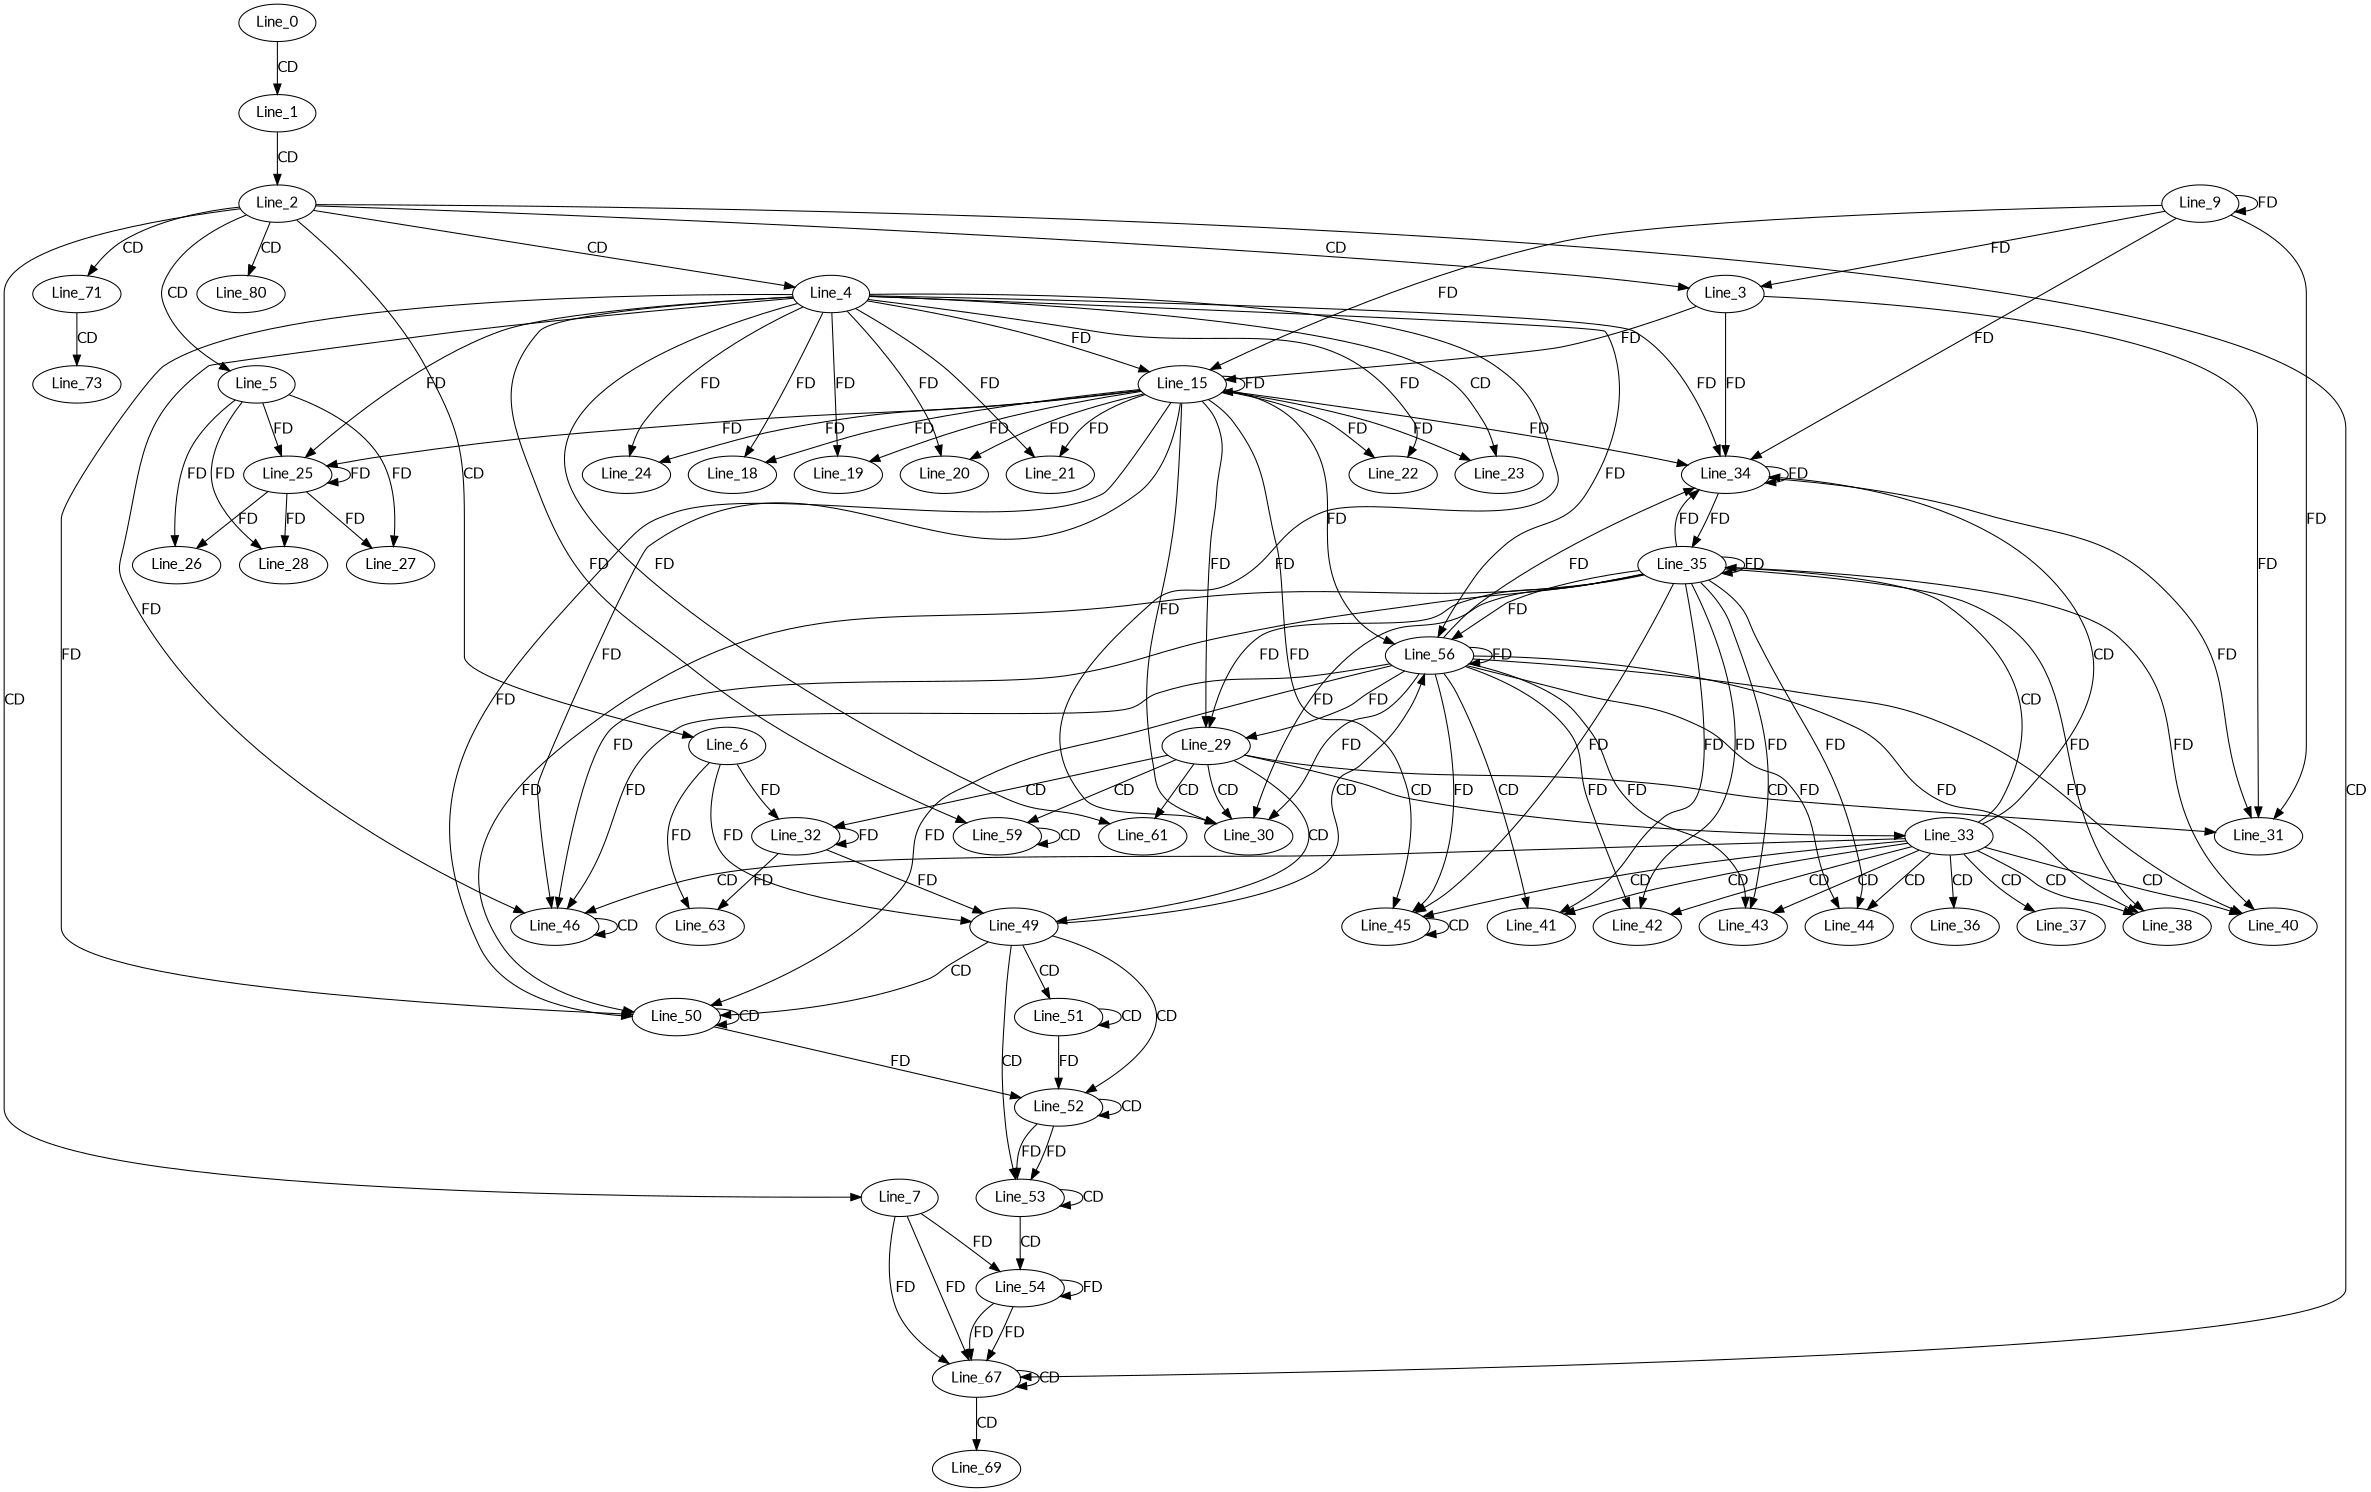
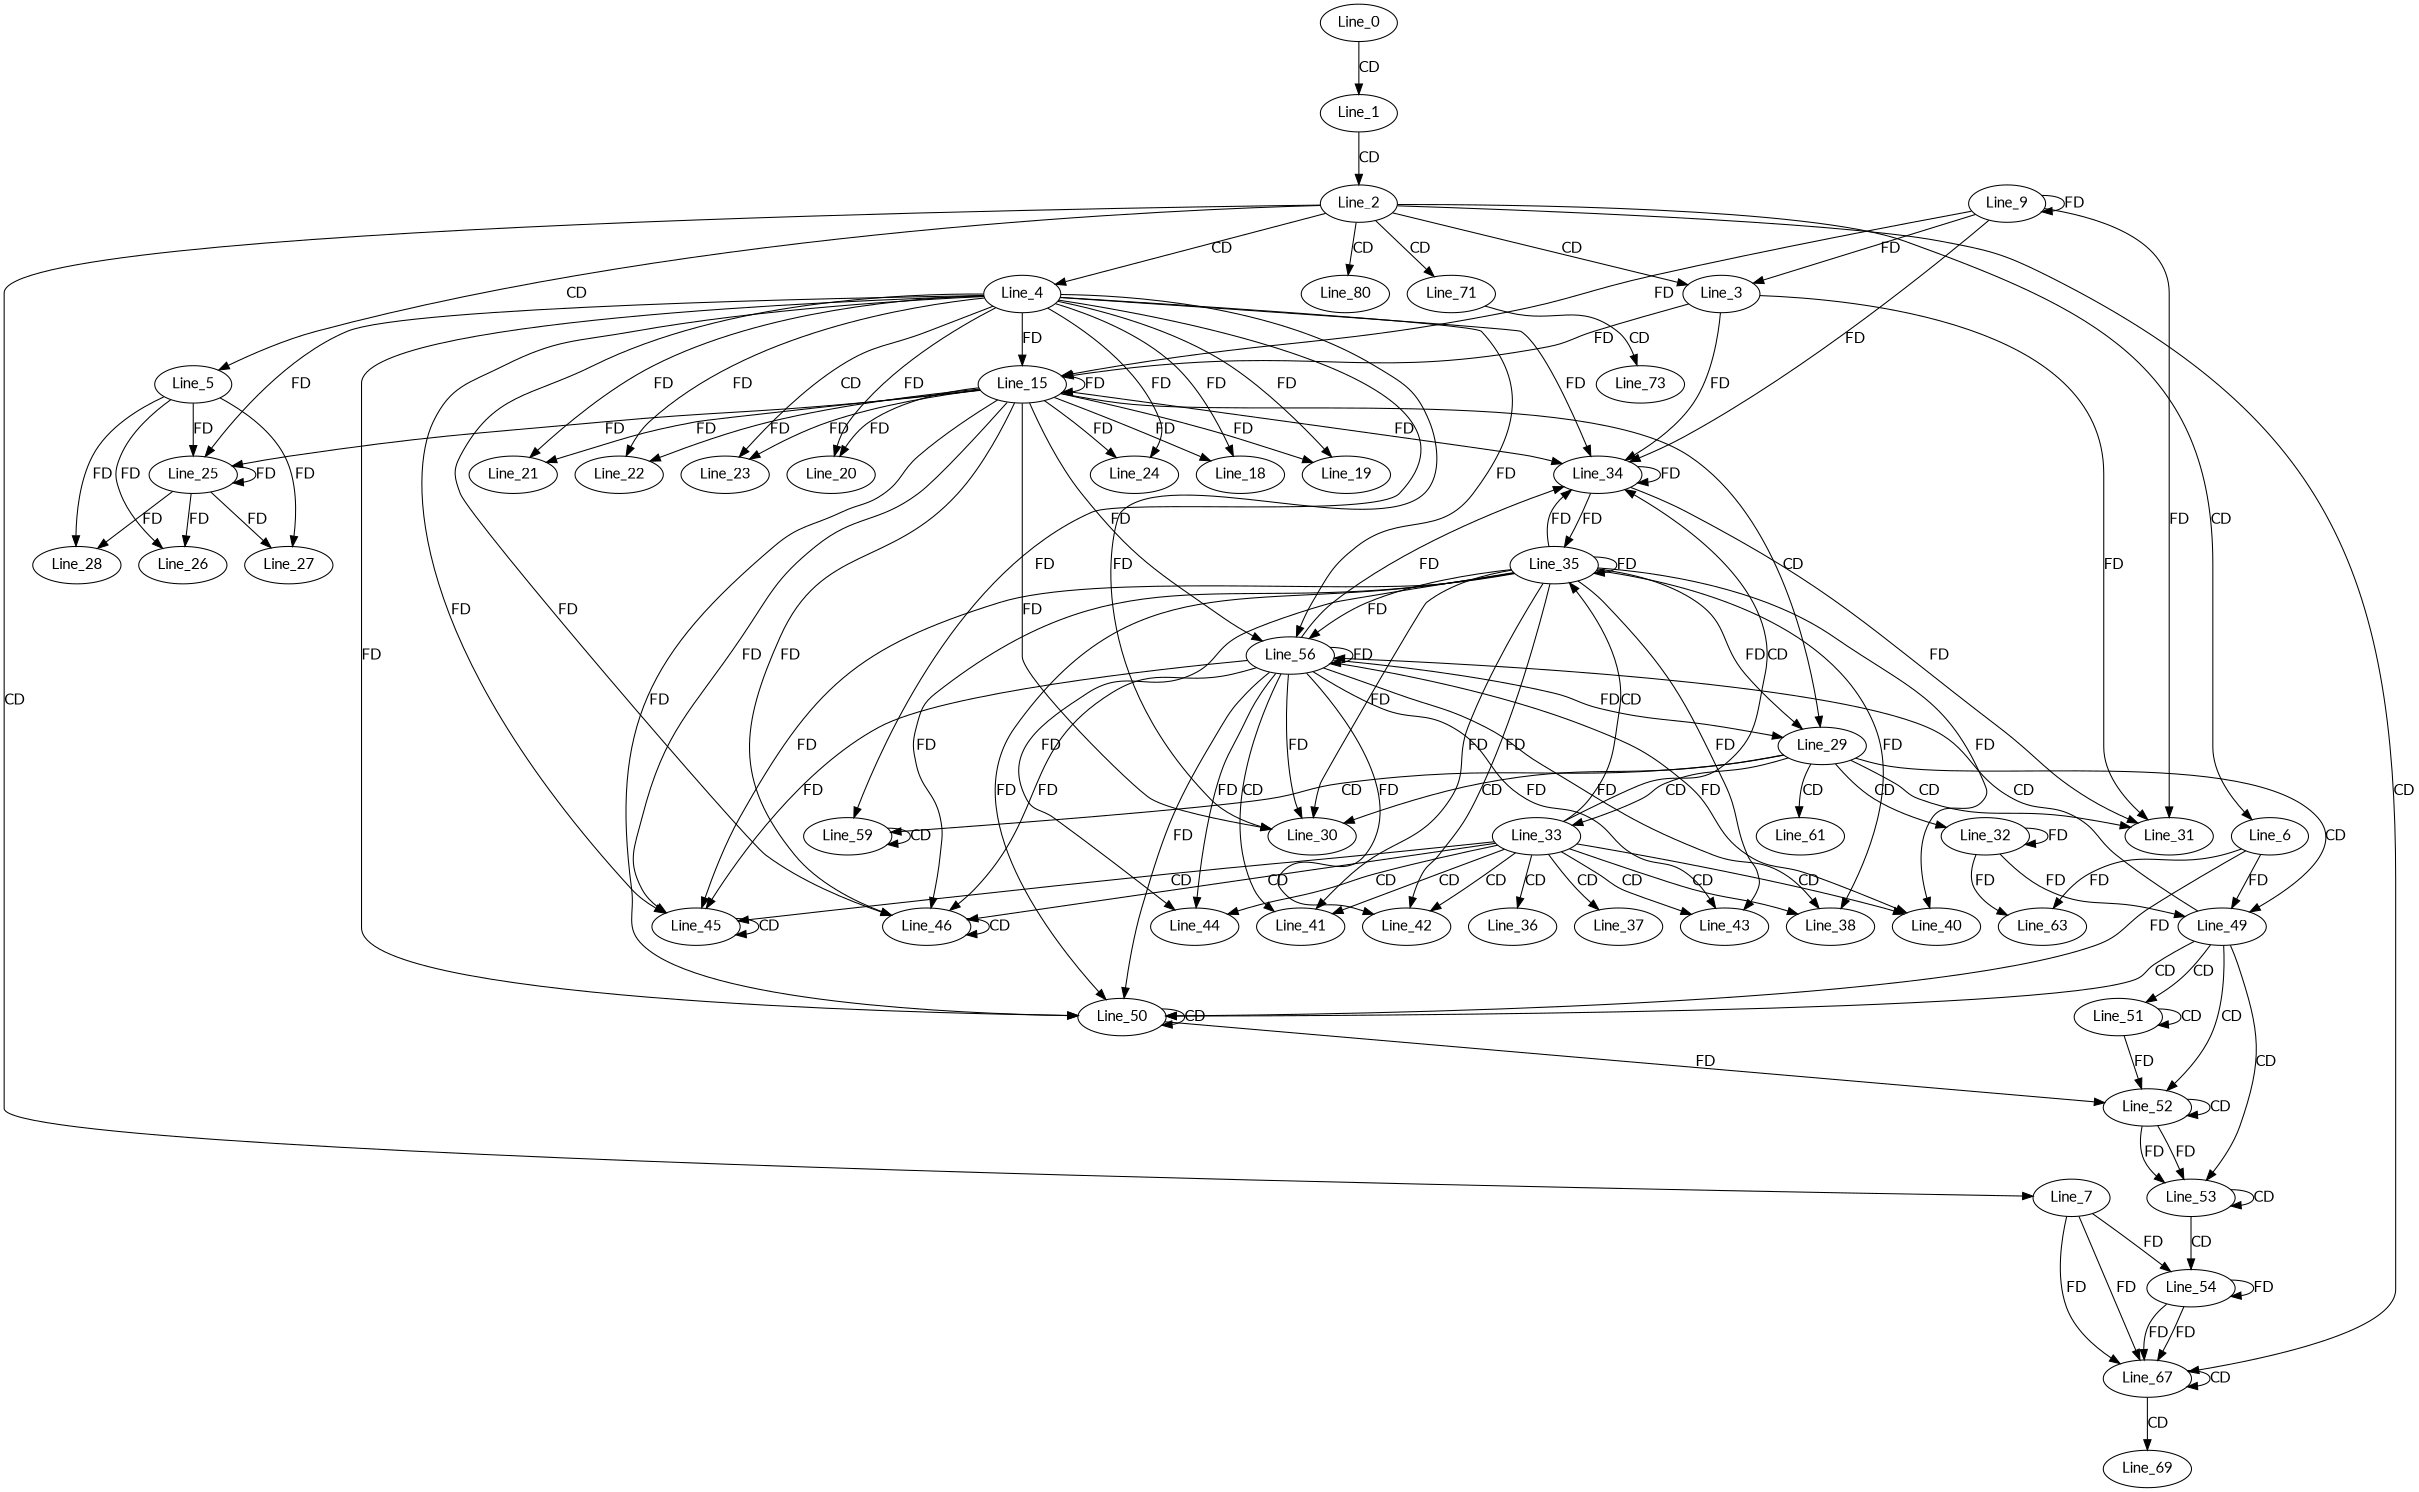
  digraph {
    fontname=Lato
    node [fontname=Lato]
    edge [fontname=Lato]
    Line_0
    Line_1
    Line_2
    Line_3
    Line_4
    Line_5
    Line_6
    Line_7
    Line_67
    Line_71
    Line_80
    Line_15
    Line_31
    Line_34
    Line_18
    Line_19
    Line_20
    Line_21
    Line_22
    Line_23
    Line_24
    Line_25
    Line_30
    Line_45
    Line_46
    Line_50
    Line_56
    Line_59
    Line_26
    Line_27
    Line_28
    Line_32
    Line_49
    n34 [label=Line_63]
    Line_54
    Line_69
    Line_73
    Line_9
    Line_29
    Line_35
    Line_33
    Line_61
    Line_52
    Line_38
    Line_40
    Line_41
    Line_42
    Line_43
    Line_44
    Line_51
    Line_53
    Line_36
    Line_37
    Line_0 -> Line_1 [label=CD]
    Line_1 -> Line_2 [label=CD]
    Line_2 -> Line_3 [label=CD]
    Line_2 -> Line_4 [label=CD]
    Line_2 -> Line_5 [label=CD]
    Line_2 -> Line_6 [label=CD]
    Line_2 -> Line_7 [label=CD]
    Line_2 -> Line_67 [label=CD]
    Line_2 -> Line_71 [label=CD]
    Line_2 -> Line_80 [label=CD]
    Line_3 -> Line_15 [label=FD]
    Line_3 -> Line_31 [label=FD]
    Line_3 -> Line_34 [label=FD]
    Line_4 -> Line_15 [label=FD]
    Line_4 -> Line_34 [label=FD]
    Line_4 -> Line_18 [label=FD]
    Line_4 -> Line_19 [label=FD]
    Line_4 -> Line_20 [label=FD]
    Line_4 -> Line_21 [label=FD]
    Line_4 -> Line_22 [label=FD]
    Line_4 -> Line_23 [label=CD]
    Line_4 -> Line_24 [label=FD]
    Line_4 -> Line_25 [label=FD]
    Line_4 -> Line_30 [label=FD]
-   Line_4 -> Line_61 [label=FD]
+   Line_4 -> Line_45 [label=FD]
    Line_4 -> Line_46 [label=FD]
    Line_4 -> Line_50 [label=FD]
    Line_4 -> Line_56 [label=FD]
    Line_4 -> Line_59 [label=FD]
    Line_5 -> Line_25 [label=FD]
    Line_5 -> Line_26 [label=FD]
    Line_5 -> Line_27 [label=FD]
    Line_5 -> Line_28 [label=FD]
-   Line_6 -> Line_32 [label=FD]
+   Line_6 -> Line_50 [label=FD]
    Line_6 -> Line_49 [label=FD]
    Line_6 -> n34 [label=FD]
    Line_7 -> Line_67 [label=FD]
    Line_7 -> Line_67 [label=FD]
    Line_7 -> Line_54 [label=FD]
    Line_67 -> Line_67 [label=CD]
    Line_67 -> Line_69 [label=CD]
    Line_71 -> Line_73 [label=CD]
    Line_15 -> Line_15 [label=FD]
    Line_15 -> Line_34 [label=FD]
    Line_15 -> Line_18 [label=FD]
    Line_15 -> Line_19 [label=FD]
    Line_15 -> Line_20 [label=FD]
    Line_15 -> Line_21 [label=FD]
    Line_15 -> Line_22 [label=FD]
    Line_15 -> Line_23 [label=FD]
    Line_15 -> Line_24 [label=FD]
    Line_15 -> Line_25 [label=FD]
    Line_15 -> Line_30 [label=FD]
    Line_15 -> Line_45 [label=FD]
    Line_15 -> Line_46 [label=FD]
    Line_15 -> Line_50 [label=FD]
    Line_15 -> Line_56 [label=FD]
-   Line_15 -> Line_29 [label=FD]
+   Line_15 -> Line_29 [label=CD]
    Line_34 -> Line_31 [label=FD]
    Line_34 -> Line_34 [label=FD]
    Line_34 -> Line_35 [label=FD]
    Line_25 -> Line_25 [label=FD]
    Line_25 -> Line_26 [label=FD]
    Line_25 -> Line_27 [label=FD]
    Line_25 -> Line_28 [label=FD]
    Line_45 -> Line_45 [label=CD]
    Line_46 -> Line_46 [label=CD]
    Line_50 -> Line_50 [label=CD]
    Line_50 -> Line_52 [label=FD]
    Line_56 -> Line_34 [label=FD]
    Line_56 -> Line_30 [label=FD]
    Line_56 -> Line_45 [label=FD]
    Line_56 -> Line_46 [label=FD]
    Line_56 -> Line_50 [label=FD]
    Line_56 -> Line_56 [label=FD]
    Line_56 -> Line_29 [label=FD]
    Line_56 -> Line_38 [label=FD]
    Line_56 -> Line_40 [label=FD]
    Line_56 -> Line_41 [label=CD]
    Line_56 -> Line_42 [label=FD]
    Line_56 -> Line_43 [label=FD]
    Line_56 -> Line_44 [label=FD]
    Line_59 -> Line_59 [label=CD]
    Line_32 -> Line_32 [label=FD]
    Line_32 -> Line_49 [label=FD]
    Line_32 -> n34 [label=FD]
    Line_49 -> Line_50 [label=CD]
    Line_49 -> Line_56 [label=CD]
    Line_49 -> Line_52 [label=CD]
    Line_49 -> Line_51 [label=CD]
    Line_49 -> Line_53 [label=CD]
    Line_54 -> Line_67 [label=FD]
    Line_54 -> Line_67 [label=FD]
    Line_54 -> Line_54 [label=FD]
    Line_9 -> Line_3 [label=FD]
    Line_9 -> Line_15 [label=FD]
    Line_9 -> Line_31 [label=FD]
    Line_9 -> Line_34 [label=FD]
    Line_9 -> Line_9 [label=FD]
    Line_29 -> Line_31 [label=CD]
    Line_29 -> Line_30 [label=CD]
    Line_29 -> Line_59 [label=CD]
    Line_29 -> Line_32 [label=CD]
    Line_29 -> Line_49 [label=CD]
    Line_29 -> Line_33 [label=CD]
    Line_29 -> Line_61 [label=CD]
    Line_35 -> Line_34 [label=FD]
    Line_35 -> Line_30 [label=FD]
    Line_35 -> Line_45 [label=FD]
    Line_35 -> Line_46 [label=FD]
    Line_35 -> Line_50 [label=FD]
    Line_35 -> Line_56 [label=FD]
    Line_35 -> Line_29 [label=FD]
    Line_35 -> Line_35 [label=FD]
    Line_35 -> Line_38 [label=FD]
    Line_35 -> Line_40 [label=FD]
    Line_35 -> Line_41 [label=FD]
    Line_35 -> Line_42 [label=FD]
    Line_35 -> Line_43 [label=FD]
    Line_35 -> Line_44 [label=FD]
    Line_33 -> Line_34 [label=CD]
    Line_33 -> Line_45 [label=CD]
    Line_33 -> Line_46 [label=CD]
    Line_33 -> Line_35 [label=CD]
    Line_33 -> Line_38 [label=CD]
    Line_33 -> Line_40 [label=CD]
    Line_33 -> Line_41 [label=CD]
    Line_33 -> Line_42 [label=CD]
    Line_33 -> Line_43 [label=CD]
    Line_33 -> Line_44 [label=CD]
    Line_33 -> Line_36 [label=CD]
    Line_33 -> Line_37 [label=CD]
    Line_52 -> Line_52 [label=CD]
    Line_52 -> Line_53 [label=FD]
    Line_52 -> Line_53 [label=FD]
    Line_51 -> Line_52 [label=FD]
    Line_51 -> Line_51 [label=CD]
    Line_53 -> Line_54 [label=CD]
    Line_53 -> Line_53 [label=CD]
  }
